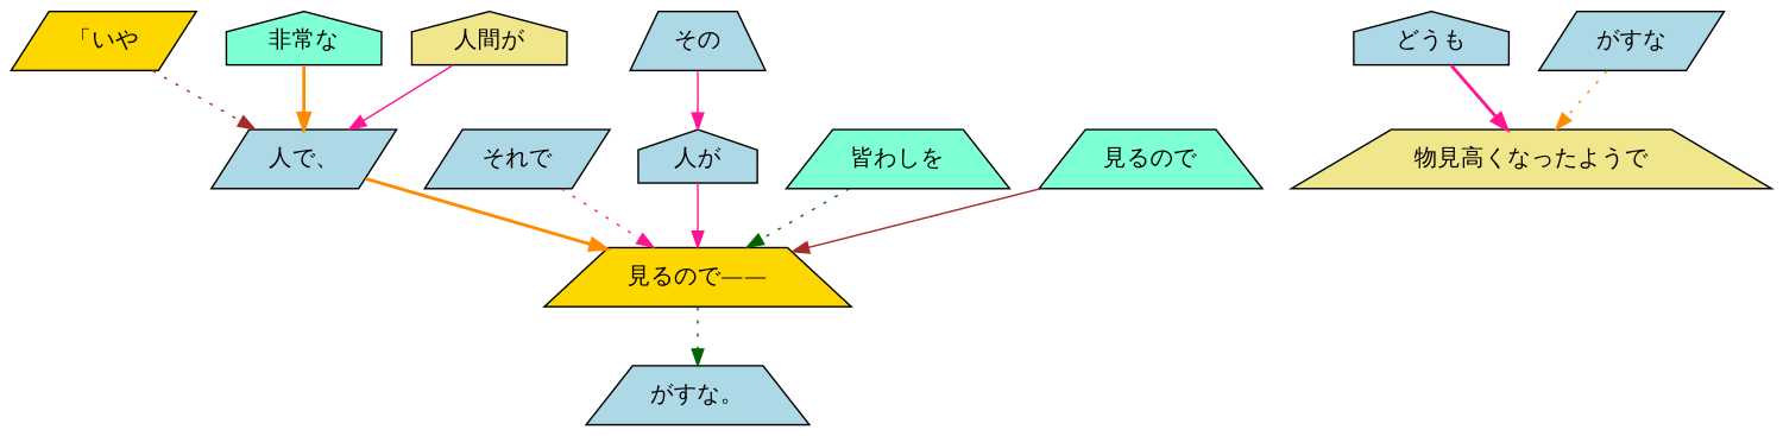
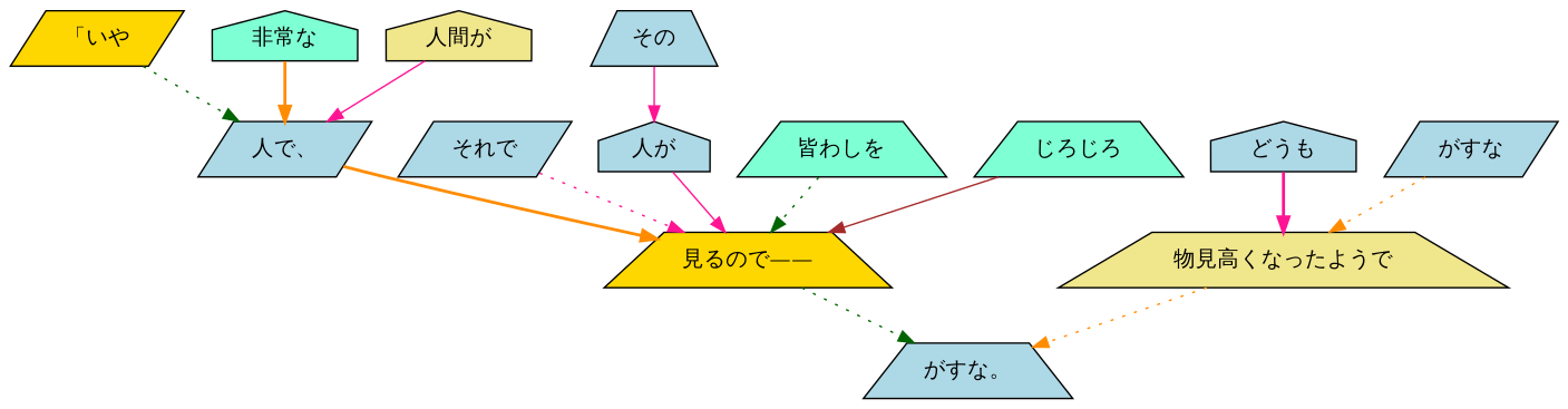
  digraph {
    node [fillcolor=lightblue shape=trapezium style=filled]
    edge [color=deeppink style=dotted]
    n1 [fillcolor=gold label="「いや" shape=parallelogram]
    n2 [label="人で、" shape=parallelogram]
    n3 [fillcolor=gold label="見るので——"]
    n4 [fillcolor=aquamarine label="非常な" shape=house]
    n5 [label="がすな。"]
    n6 [label="それで" shape=parallelogram]
    n7 [label="その"]
    n8 [label="人が" shape=house]
    n9 [fillcolor=aquamarine label="皆わしを"]
-   n10 [fillcolor=aquamarine label="見るので"]
+   n10 [fillcolor=aquamarine label="じろじろ"]
    n11 [label="どうも" shape=house]
    n12 [fillcolor=khaki label="物見高くなったようで"]
    n13 [label="がすな" shape=parallelogram]
    n14 [fillcolor=khaki label="人間が" shape=house]
-   n1 -> n2 [color=brown]
+   n1 -> n2 [color=darkgreen]
    n2 -> n3 [color=darkorange style=bold]
    n3 -> n5 [color=darkgreen]
    n4 -> n2 [color=darkorange style=bold]
    n6 -> n3
    n7 -> n8 [style=solid]
    n8 -> n3 [style=solid]
    n9 -> n3 [color=darkgreen]
    n10 -> n3 [color=brown style=solid]
    n11 -> n12 [style=bold]
+   n12 -> n5 [color=darkorange]
    n13 -> n12 [color=darkorange]
    n14 -> n2 [style=solid]
  }
